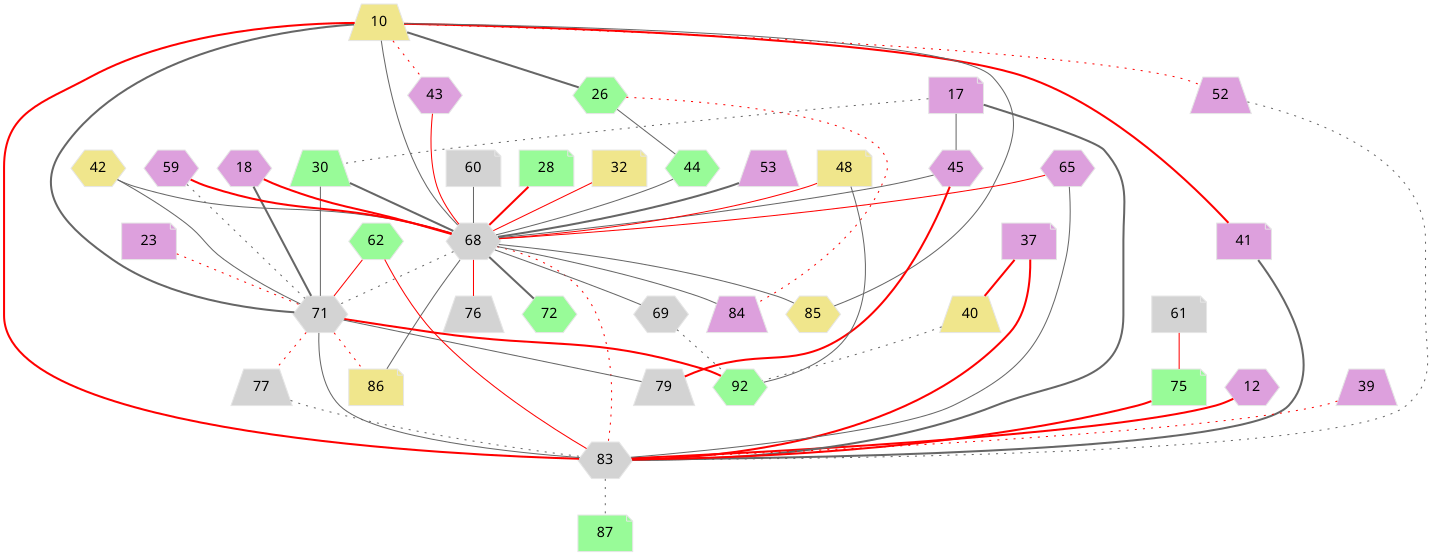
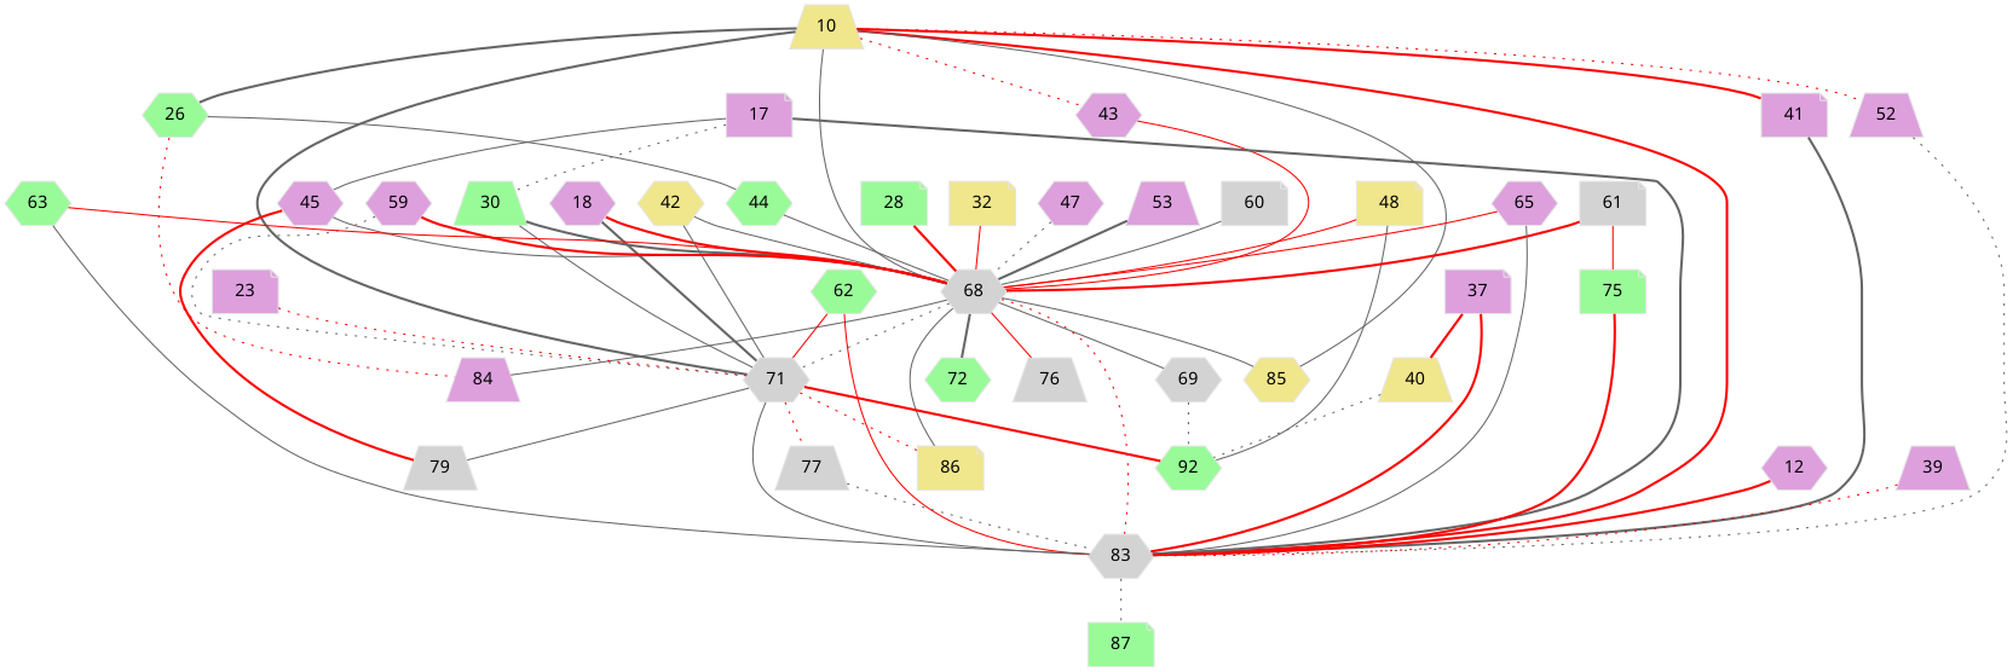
  graph {
    fontname="Noto Sans"
    node [color=gray90 fillcolor=plum fontname="Noto Sans" shape=hexagon style=filled]
    edge [color=gray40 fontname="Noto Sans" style=solid]
    10 [fillcolor=khaki shape=trapezium super="+9"]
    26 [fillcolor=palegreen]
    41 [shape=note]
    43
    52 [shape=trapezium]
    68 [fillcolor=lightgrey super="+67+3+7+54"]
    71 [fillcolor=lightgrey super="+4"]
    83 [fillcolor=lightgrey super="+19+80+8"]
    85 [fillcolor=khaki super="+81"]
    44 [fillcolor=palegreen]
    84 [shape=trapezium]
    69 [fillcolor=lightgrey]
    72 [fillcolor=palegreen]
    76 [fillcolor=lightgrey shape=trapezium super="+57"]
    86 [fillcolor=khaki shape=note]
    n16 [fillcolor=palegreen label=92 super="+70+51"]
    79 [fillcolor=lightgrey shape=trapezium]
    77 [fillcolor=lightgrey shape=trapezium]
    87 [fillcolor=palegreen shape=note]
    12
    30 [fillcolor=palegreen shape=trapezium super="+29"]
    17 [shape=note]
    45 [super="+31"]
    18
    23 [shape=note]
    28 [fillcolor=palegreen shape=note]
    32 [fillcolor=khaki shape=note]
    37 [shape=note super="+34"]
    40 [fillcolor=khaki shape=trapezium]
    39 [shape=trapezium]
    42 [fillcolor=khaki]
+   47 [super="+27"]
    48 [fillcolor=khaki shape=note]
    53 [shape=trapezium]
    59
    60 [fillcolor=lightgrey shape=note]
    61 [fillcolor=lightgrey shape=note super="+56"]
    75 [fillcolor=palegreen shape=note]
    62 [fillcolor=palegreen super="+15"]
+   63 [fillcolor=palegreen super="+35+55"]
    65
    10 -- 26 [style=bold weight=2]
    10 -- 41 [color=red style=bold]
    10 -- 43 [color=red style=dotted]
    10 -- 52 [color=red style=dotted weight=2]
    10 -- 68 [weight=10]
    10 -- 71 [style=bold weight=4]
    10 -- 83 [color=red style=bold weight=6]
    10 -- 85 [weight=2]
    26 -- 44
    26 -- 84 [color=red style=dotted]
    41 -- 83 [style=bold]
    43 -- 68 [color=red]
    52 -- 83 [style=dotted]
    68 -- 71 [style=dotted weight=11]
    68 -- 83 [color=red style=dotted weight=14]
    68 -- 85 [weight=4]
    68 -- 84
    68 -- 69
    68 -- 72 [style=bold weight=2]
    68 -- 76 [color=red weight=4]
    68 -- 86
    71 -- 83 [weight=4]
    71 -- 86 [color=red style=dotted]
    71 -- n16 [color=red style=bold weight=5]
    71 -- 79
    71 -- 77 [color=red style=dotted]
    83 -- 87 [style=dotted]
    44 -- 68
    69 -- n16 [style=dotted]
    77 -- 83 [style=dotted]
    12 -- 83 [color=red style=bold weight=2]
    30 -- 68 [style=bold]
    30 -- 71
    17 -- 83 [style=bold weight=3]
    17 -- 30 [style=dotted]
    17 -- 45
    45 -- 68 [weight=2]
    45 -- 79 [color=red style=bold]
    18 -- 68 [color=red style=bold]
    18 -- 71 [style=bold]
    23 -- 71 [color=red style=dotted weight=2]
    28 -- 68 [color=red style=bold weight=2]
    32 -- 68 [color=red]
    37 -- 83 [color=red style=bold weight=3]
    37 -- 40 [color=red style=bold]
    40 -- n16 [style=dotted]
    39 -- 83 [color=red style=dotted weight=2]
    42 -- 68
    42 -- 71
+   47 -- 68 [style=dotted weight=3]
    48 -- 68 [color=red]
    48 -- n16
    53 -- 68 [style=bold weight=2]
    59 -- 68 [color=red style=bold]
    59 -- 71 [style=dotted]
    60 -- 68 [weight=2]
+   61 -- 68 [color=red style=bold weight=3]
    61 -- 75 [color=red]
    75 -- 83 [color=red style=bold]
    62 -- 71 [color=red]
    62 -- 83 [color=red weight=2]
+   63 -- 68 [color=red weight=3]
+   63 -- 83
    65 -- 68 [color=red]
    65 -- 83
  }
